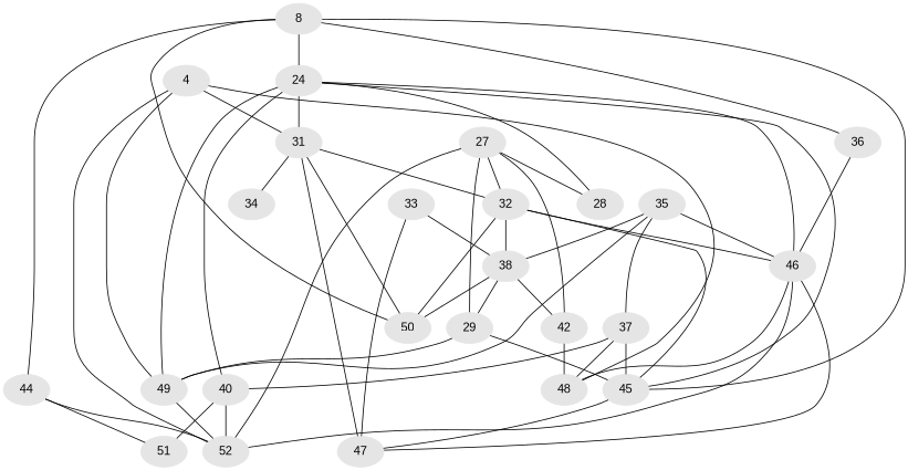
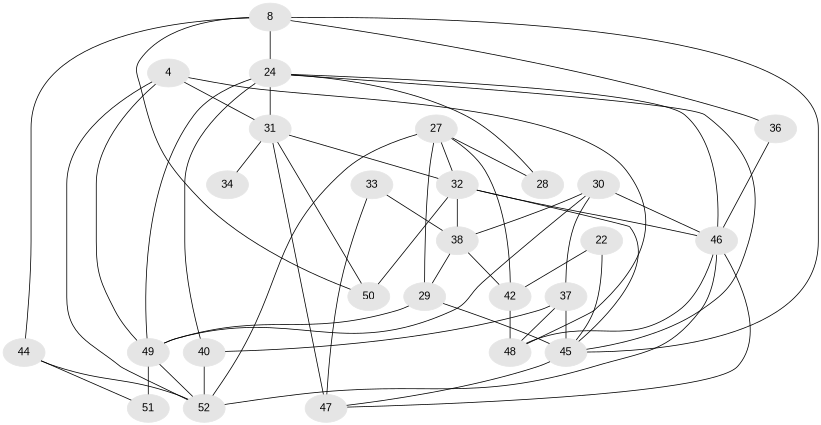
  graph {
    fontname="Liberation Sans"
    node [color=gray90 fontname="Liberation Sans" style=filled]
    edge [fontname="Liberation Sans"]
    31 [super="+13+14"]
    50 [super="+3"]
    32 [super="+12"]
    34
    47 [super="+35"]
    4
    48 [super="+9"]
    49 [super="+6"]
    52 [super="+25+21"]
    24 [super="+16"]
    45 [super="+20+43+23"]
    28
    40
    46 [super="+15"]
    8
    36
    44 [super="+41"]
    51
+   22
    42
    27 [super="+19+11"]
    n22 [label=29 super="+18"]
    38 [super="+29"]
-   30 [super="+26" label=35]
+   30 [super="+26"]
    37
    33
    31 -- 50 [weight=2]
    31 -- 32
    31 -- 34 [weight=2]
    31 -- 47 [weight=2]
    32 -- 50
    32 -- 45
    32 -- 46 [weight=2]
    32 -- 38
    4 -- 31
    4 -- 48
    4 -- 49 [weight=2]
    4 -- 52 [weight=2]
    49 -- 52
    24 -- 31 [weight=2]
    24 -- 49
    24 -- 45
    24 -- 28
    24 -- 40
    24 -- 46
    45 -- 47 [weight=2]
    40 -- 52
-   40 -- 51
+   49 -- 51
    46 -- 47
    46 -- 48
    46 -- 52 [weight=2]
    8 -- 50
    8 -- 24 [weight=2]
    8 -- 45
    8 -- 36
    8 -- 44 [weight=2]
    36 -- 46
    44 -- 52 [weight=2]
    44 -- 51
+   22 -- 45
+   22 -- 42
    42 -- 48 [weight=2]
    27 -- 32
    27 -- 52 [weight=2]
    27 -- 28
    27 -- 42 [weight=2]
    27 -- n22 [weight=2]
    n22 -- 49 [weight=2]
    n22 -- 45 [weight=2]
-   38 -- 50
    38 -- 42
    38 -- n22
    30 -- 49 [weight=2]
    30 -- 46 [weight=2]
    30 -- 38
    30 -- 37
    37 -- 48
    37 -- 45 [weight=2]
    37 -- 40
    33 -- 47 [weight=2]
    33 -- 38
  }
